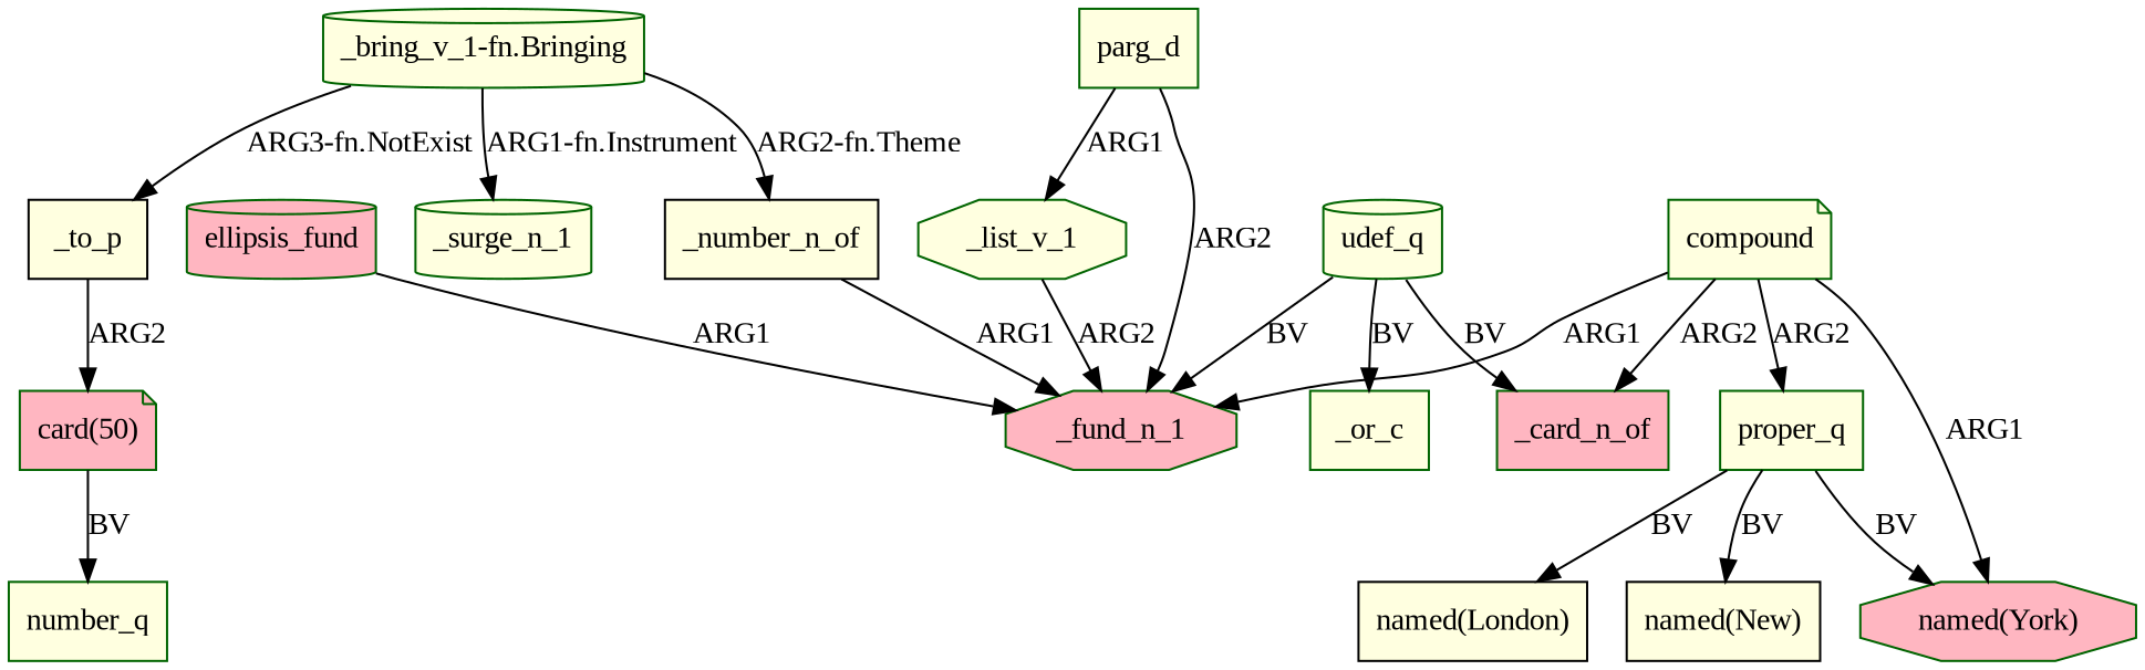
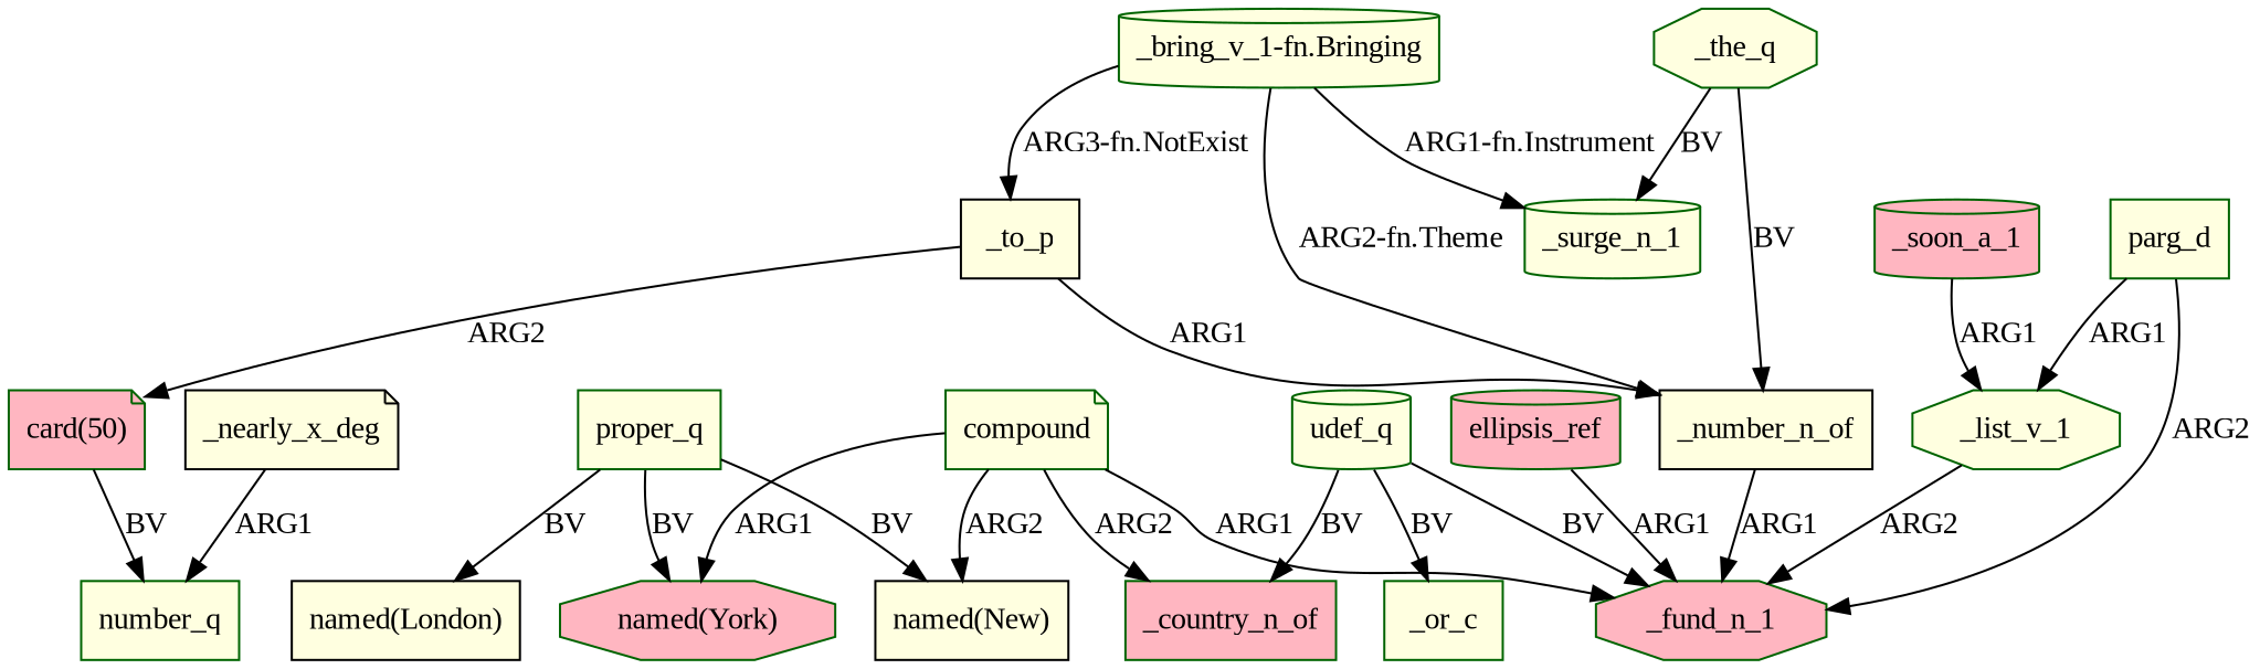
  digraph {
    fontname="Liberation Serif"
    node [color=darkgreen fillcolor=lightyellow fontname="Liberation Serif" shape=box style=filled]
    edge [fontname="Liberation Serif"]
    "card(50)" [fillcolor=lightpink shape=note]
    number_q
    compound [shape=note]
    "named(New)" [color=black]
    _fund_n_1 [fillcolor=lightpink shape=octagon]
-   _country_n_of [fillcolor=lightpink label=_card_n_of]
+   _country_n_of [fillcolor=lightpink]
    "named(York)" [fillcolor=lightpink shape=octagon]
    _to_p [color=black]
    _number_n_of [color=black]
    proper_q
    "named(London)" [color=black]
    _list_v_1 [shape=octagon]
+   _nearly_x_deg [color=black shape=note]
+   _the_q [shape=octagon]
    _surge_n_1 [shape=cylinder]
    parg_d
    "_bring_v_1-fn.Bringing" [shape=cylinder]
    udef_q [shape=cylinder]
    _or_c
-   ellipsis_ref [fillcolor=lightpink shape=cylinder label=ellipsis_fund]
+   _soon_a_1 [fillcolor=lightpink shape=cylinder]
+   ellipsis_ref [fillcolor=lightpink shape=cylinder]
    "card(50)" -> number_q [label=BV]
-   compound -> proper_q [label=ARG2]
+   compound -> "named(New)" [label=ARG2]
    compound -> _fund_n_1 [label=ARG1]
    compound -> _country_n_of [label=ARG2]
    compound -> "named(York)" [label=ARG1]
    _to_p -> "card(50)" [label=ARG2]
+   _to_p -> _number_n_of [label=ARG1]
    _number_n_of -> _fund_n_1 [label=ARG1]
    proper_q -> "named(New)" [label=BV]
    proper_q -> "named(York)" [label=BV]
    proper_q -> "named(London)" [label=BV]
    _list_v_1 -> _fund_n_1 [label=ARG2]
+   _nearly_x_deg -> number_q [label=ARG1]
+   _the_q -> _number_n_of [label=BV]
+   _the_q -> _surge_n_1 [label=BV]
    parg_d -> _fund_n_1 [label=ARG2]
    parg_d -> _list_v_1 [label=ARG1]
    "_bring_v_1-fn.Bringing" -> _to_p [label="ARG3-fn.NotExist"]
    "_bring_v_1-fn.Bringing" -> _number_n_of [label="ARG2-fn.Theme"]
    "_bring_v_1-fn.Bringing" -> _surge_n_1 [label="ARG1-fn.Instrument"]
    udef_q -> _fund_n_1 [label=BV]
    udef_q -> _country_n_of [label=BV]
    udef_q -> _or_c [label=BV]
+   _soon_a_1 -> _list_v_1 [label=ARG1]
    ellipsis_ref -> _fund_n_1 [label=ARG1]
  }
